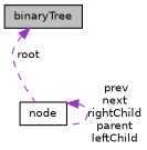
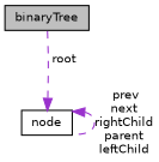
  digraph {
    node [color=black fontname=Helvetica fontsize=10 shape=record style=filled]
    edge [color=darkorchid3 dir=back fontname=Helvetica fontsize=10 labelfontname=Helvetica labelfontsize=10 style=dashed]
    n1 [fillcolor=grey75 fontcolor=black height=0.2 label=binaryTree width=0.4]
    n2 [fillcolor=white height=0.2 label="node" width=0.4]
-   n1 -> n2 [label=" root"]
+   n2 -> n1 [label=" root"]
    n2 -> n2 [label=" prev\nnext\nrightChild\nparent\nleftChild"]
  }
